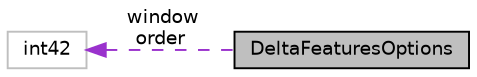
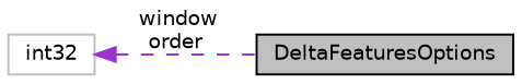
  digraph {
    rankdir=LR
    node [fontname=Helvetica fontsize=10 shape=record style=filled]
    n1 [color=black fillcolor=grey75 fontcolor=black height=0.2 label=DeltaFeaturesOptions width=0.4]
-   n2 [color=grey75 fillcolor=white height=0.2 label=int42 width=0.4]
+   n2 [color=grey75 fillcolor=white height=0.2 label=int32 width=0.4]
    n2 -> n1 [color=darkorchid3 dir=back fontname=Helvetica fontsize=10 label=" window\norder" labelfontname=Helvetica labelfontsize=10 style=dashed]
  }
